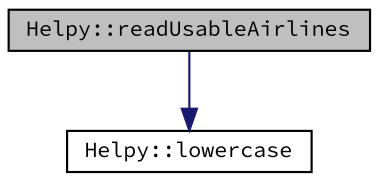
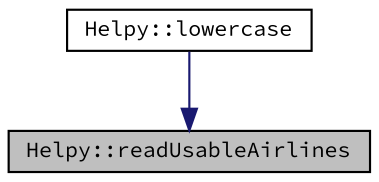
  digraph {
    rankdir=TB
    fontname="Source Code Pro"
    node [color=black fontname="Source Code Pro" fontsize=10 shape=record style=filled]
    n1 [fillcolor=grey75 fontcolor=black height=0.2 label="Helpy::readUsableAirlines" width=0.4]
    n2 [fillcolor=white height=0.2 label="Helpy::lowercase" width=0.4]
-   n1 -> n2 [color=midnightblue fontname="Source Code Pro" fontsize=10 labelfontname=Helvetica labelfontsize=10 style=solid]
+   n2 -> n1 [color=midnightblue fontname="Source Code Pro" fontsize=10 labelfontname=Helvetica labelfontsize=10 style=solid]
  }
